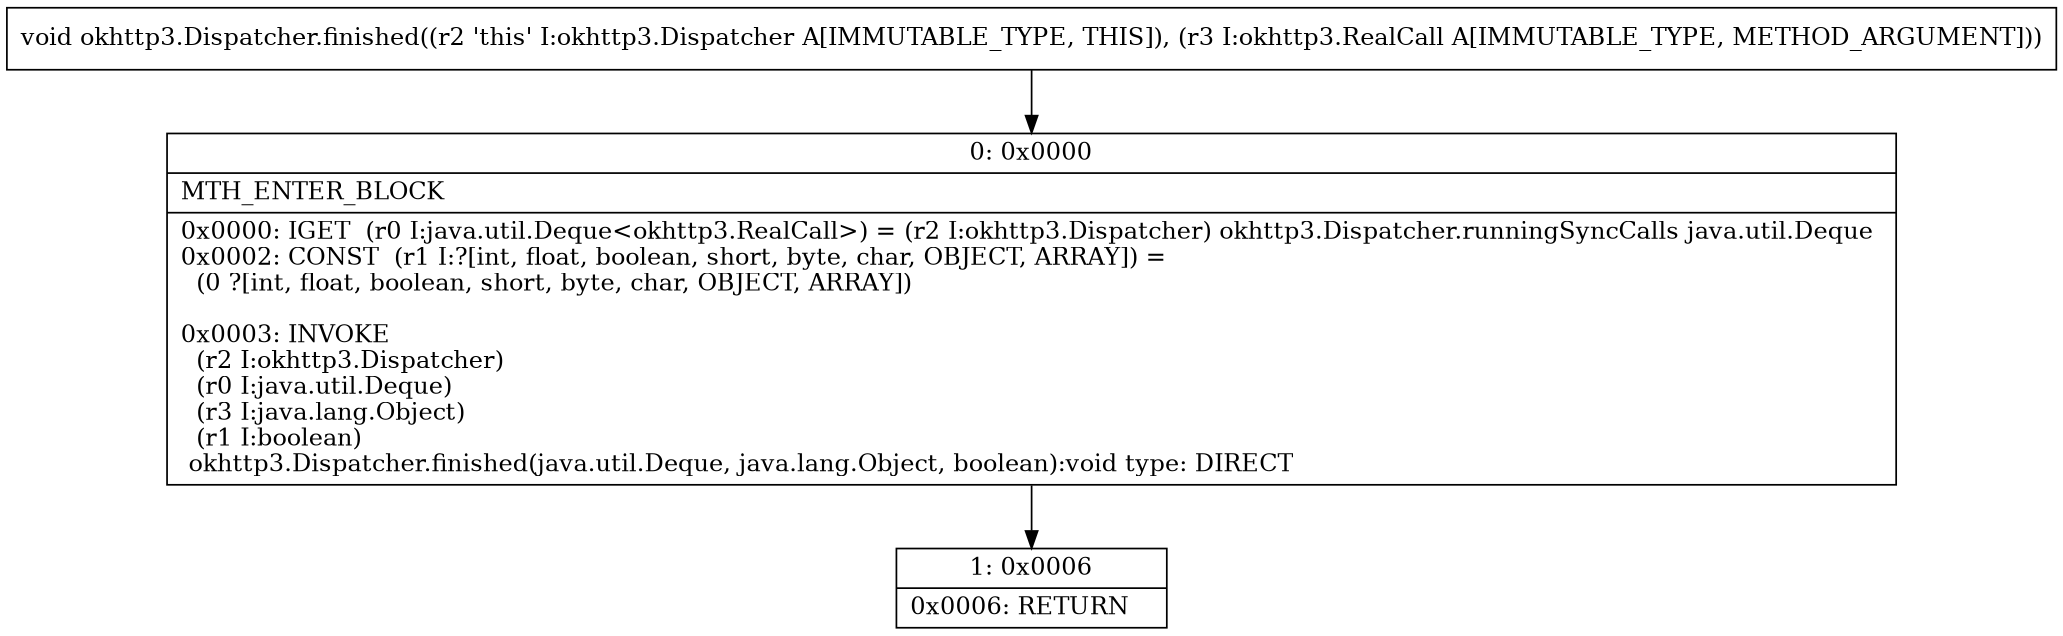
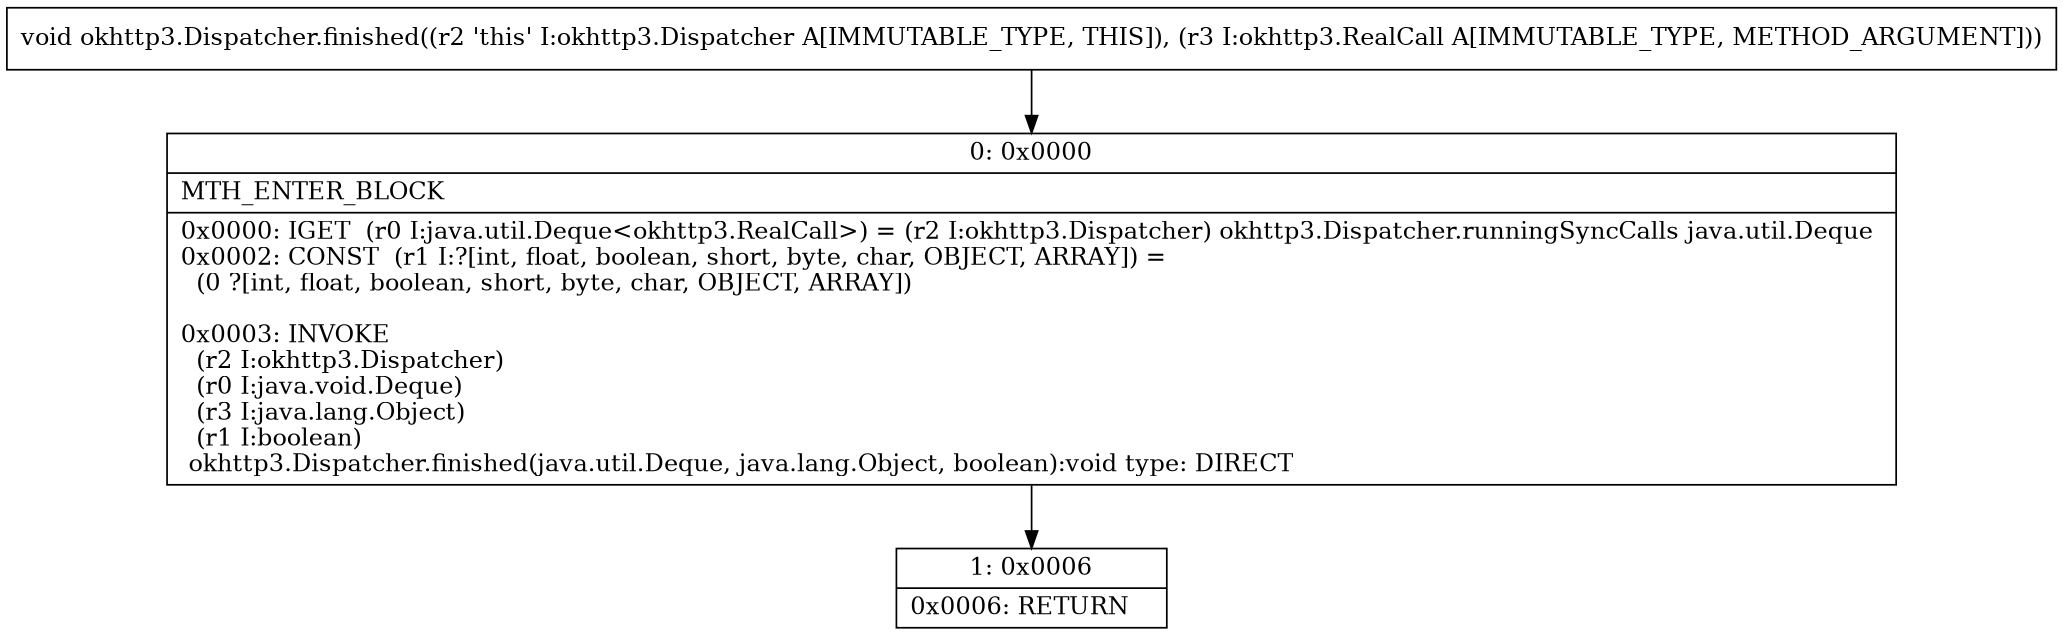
  digraph {
    node [shape=record]
-   n1 [label="{0\:\ 0x0000|MTH_ENTER_BLOCK\l|0x0000: IGET  (r0 I:java.util.Deque\<okhttp3.RealCall\>) = (r2 I:okhttp3.Dispatcher) okhttp3.Dispatcher.runningSyncCalls java.util.Deque \l0x0002: CONST  (r1 I:?[int, float, boolean, short, byte, char, OBJECT, ARRAY]) = \l  (0 ?[int, float, boolean, short, byte, char, OBJECT, ARRAY])\l \l0x0003: INVOKE  \l  (r2 I:okhttp3.Dispatcher)\l  (r0 I:java.util.Deque)\l  (r3 I:java.lang.Object)\l  (r1 I:boolean)\l okhttp3.Dispatcher.finished(java.util.Deque, java.lang.Object, boolean):void type: DIRECT \l}"]
+   n1 [label="{0\:\ 0x0000|MTH_ENTER_BLOCK\l|0x0000: IGET  (r0 I:java.util.Deque\<okhttp3.RealCall\>) = (r2 I:okhttp3.Dispatcher) okhttp3.Dispatcher.runningSyncCalls java.util.Deque \l0x0002: CONST  (r1 I:?[int, float, boolean, short, byte, char, OBJECT, ARRAY]) = \l  (0 ?[int, float, boolean, short, byte, char, OBJECT, ARRAY])\l \l0x0003: INVOKE  \l  (r2 I:okhttp3.Dispatcher)\l  (r0 I:java.void.Deque)\l  (r3 I:java.lang.Object)\l  (r1 I:boolean)\l okhttp3.Dispatcher.finished(java.util.Deque, java.lang.Object, boolean):void type: DIRECT \l}"]
    n2 [label="{1\:\ 0x0006|0x0006: RETURN   \l}"]
    n3 [label="{void okhttp3.Dispatcher.finished((r2 'this' I:okhttp3.Dispatcher A[IMMUTABLE_TYPE, THIS]), (r3 I:okhttp3.RealCall A[IMMUTABLE_TYPE, METHOD_ARGUMENT])) }"]
    n1 -> n2
    n3 -> n1
  }
